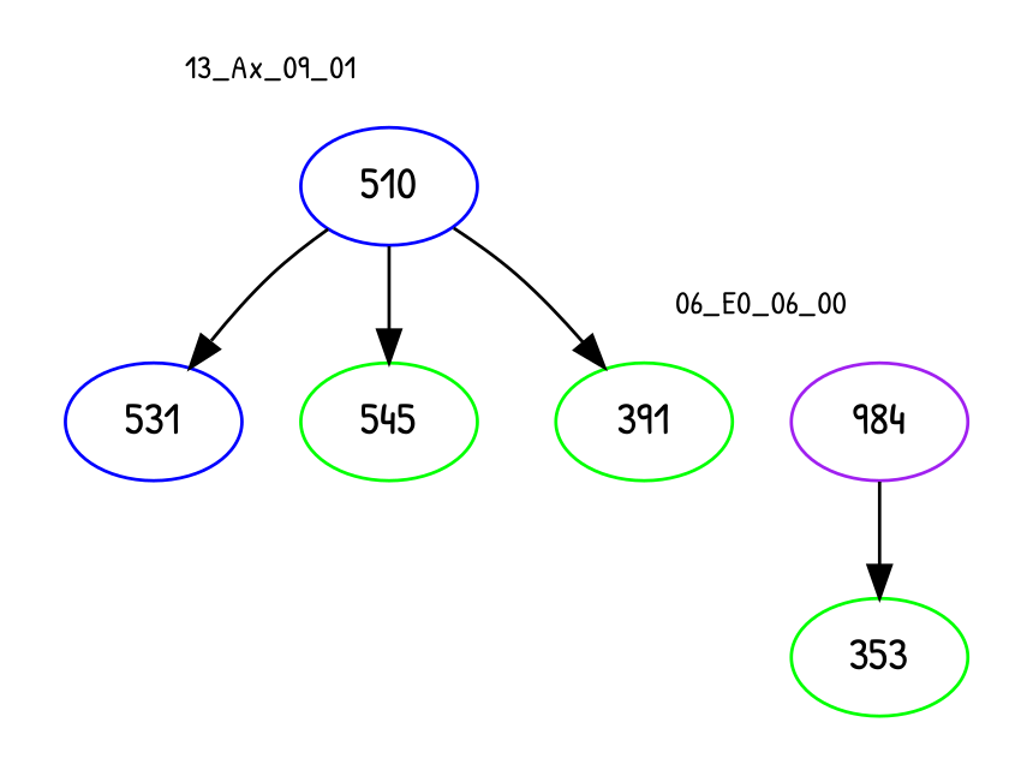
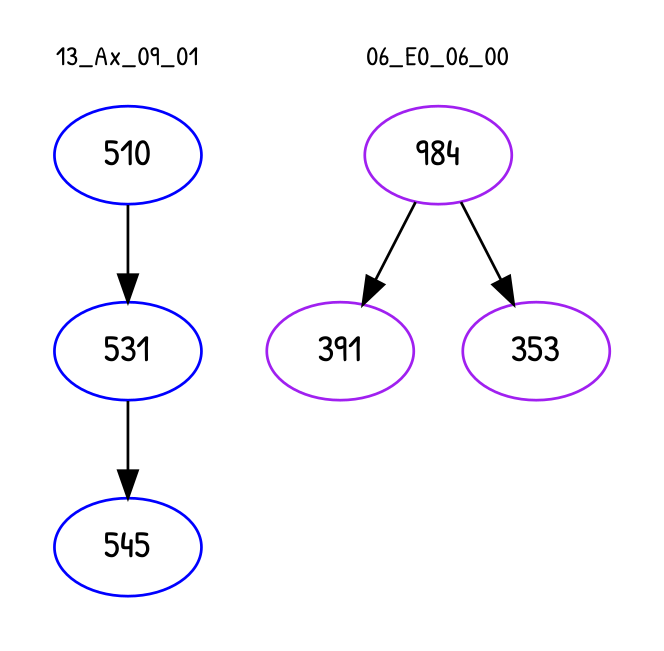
  digraph {
    fontname="Patrick Hand"
    node [color=blue fontname="Patrick Hand"]
    edge [color=black fontname="Patrick Hand"]
    n1 [label=510]
    n2 [label=531]
-   n3 [color=green label=545]
+   n3 [label=545]
    n4 [color=purple label=984]
-   n5 [color=green label=391]
-   n6 [color=green label=353]
+   n5 [color=purple label=391]
+   n6 [color=purple label=353]
    subgraph cluster_1 {
      color=white
      fontsize=10
      label="13_Ax_09_01"
      n1
      n2
      n3
    }
    subgraph cluster_2 {
      color=white
      fontsize=10
      label="06_E0_06_00"
      n4
      n5
      n6
    }
    n1 -> n2
-   n1 -> n3
-   n1 -> n5
+   n2 -> n3
+   n4 -> n5
    n4 -> n6
  }
